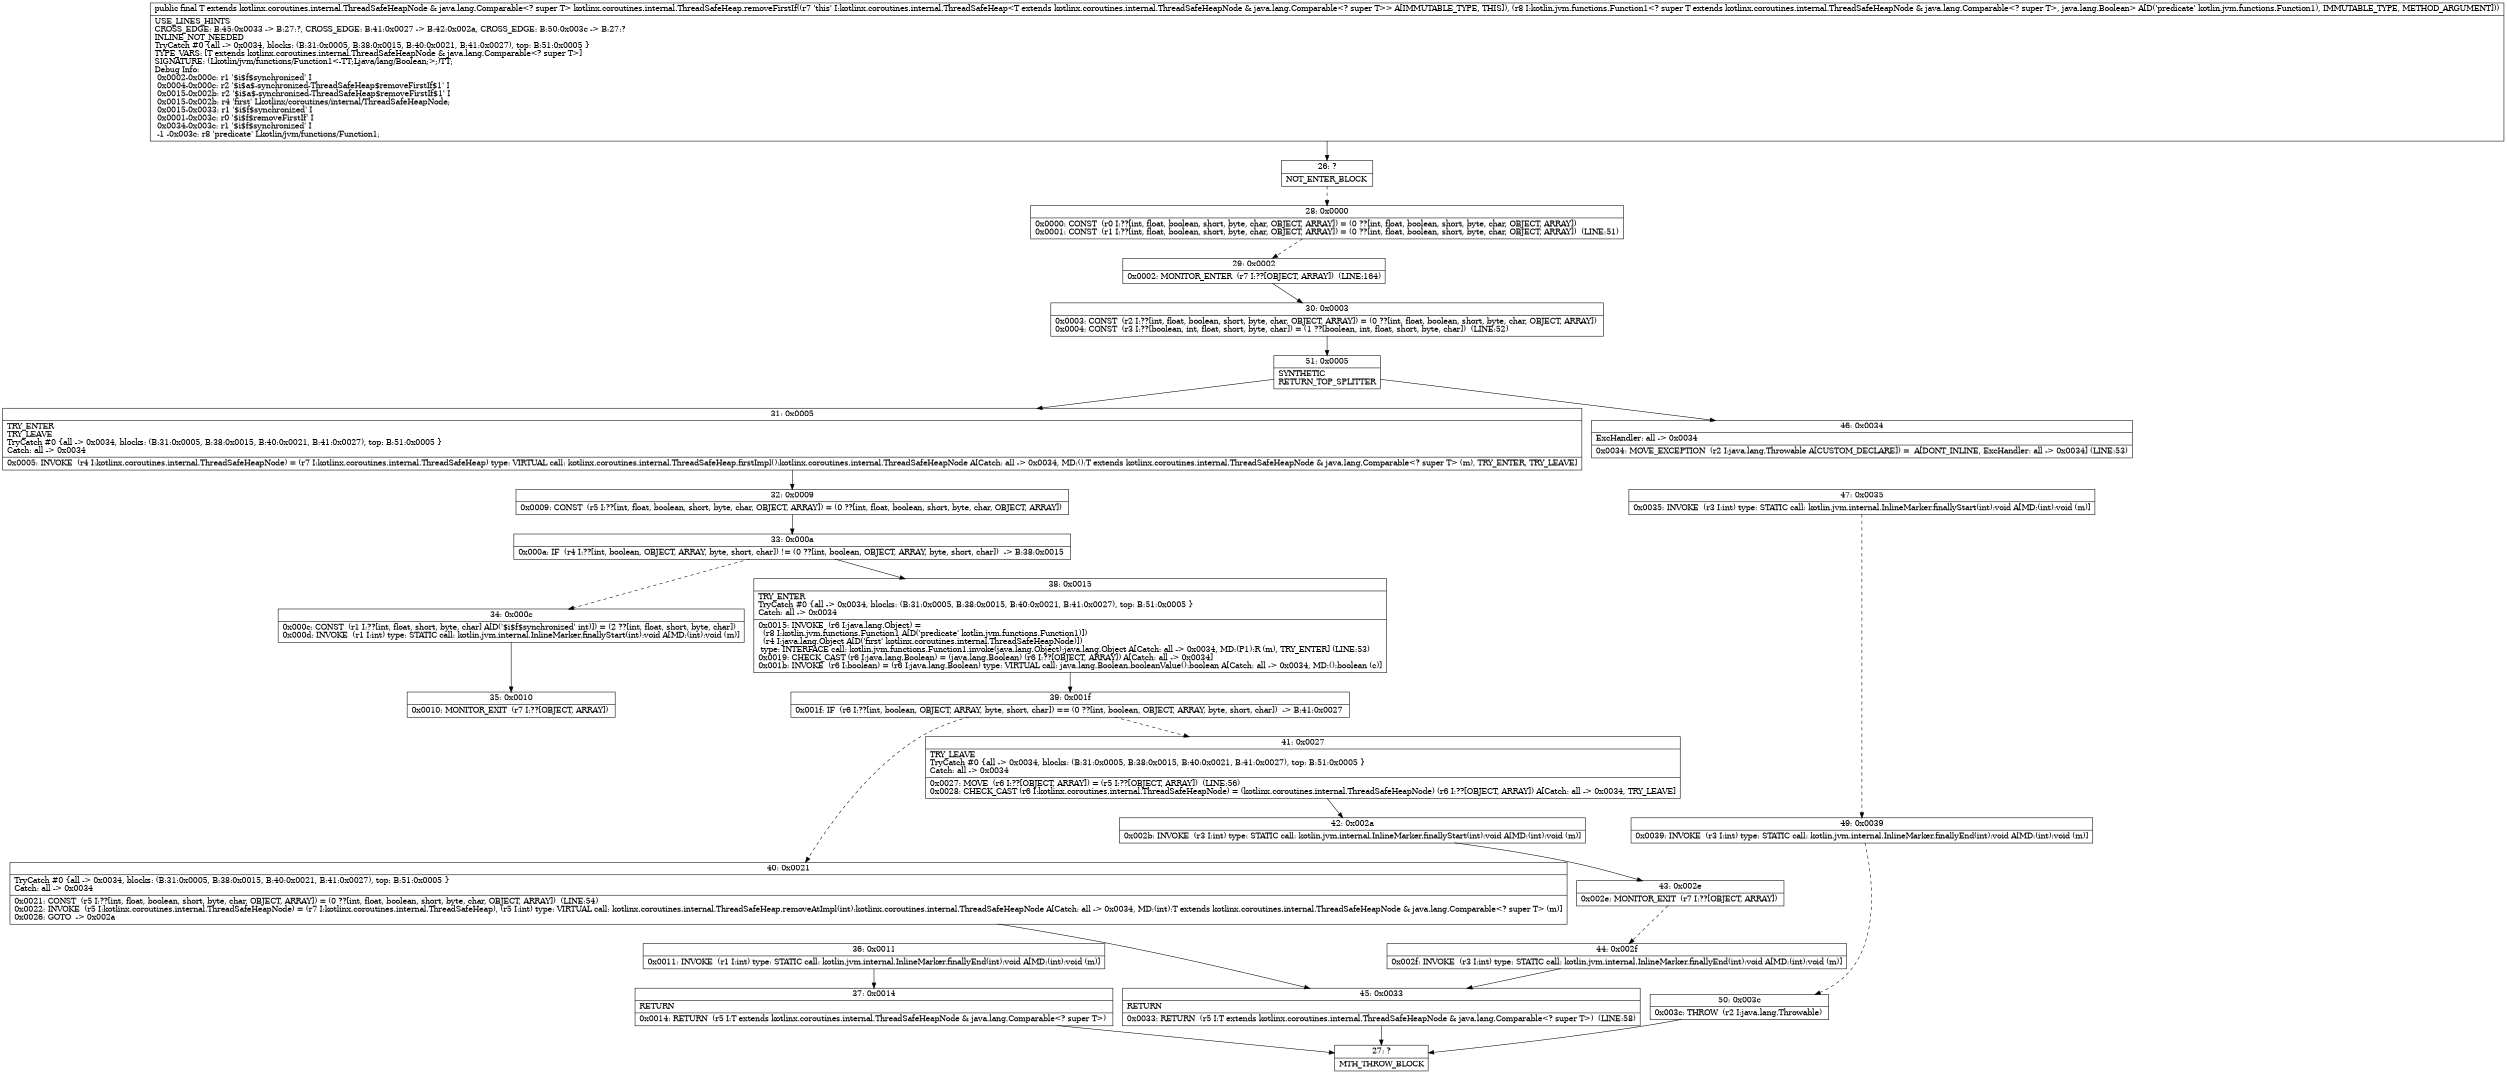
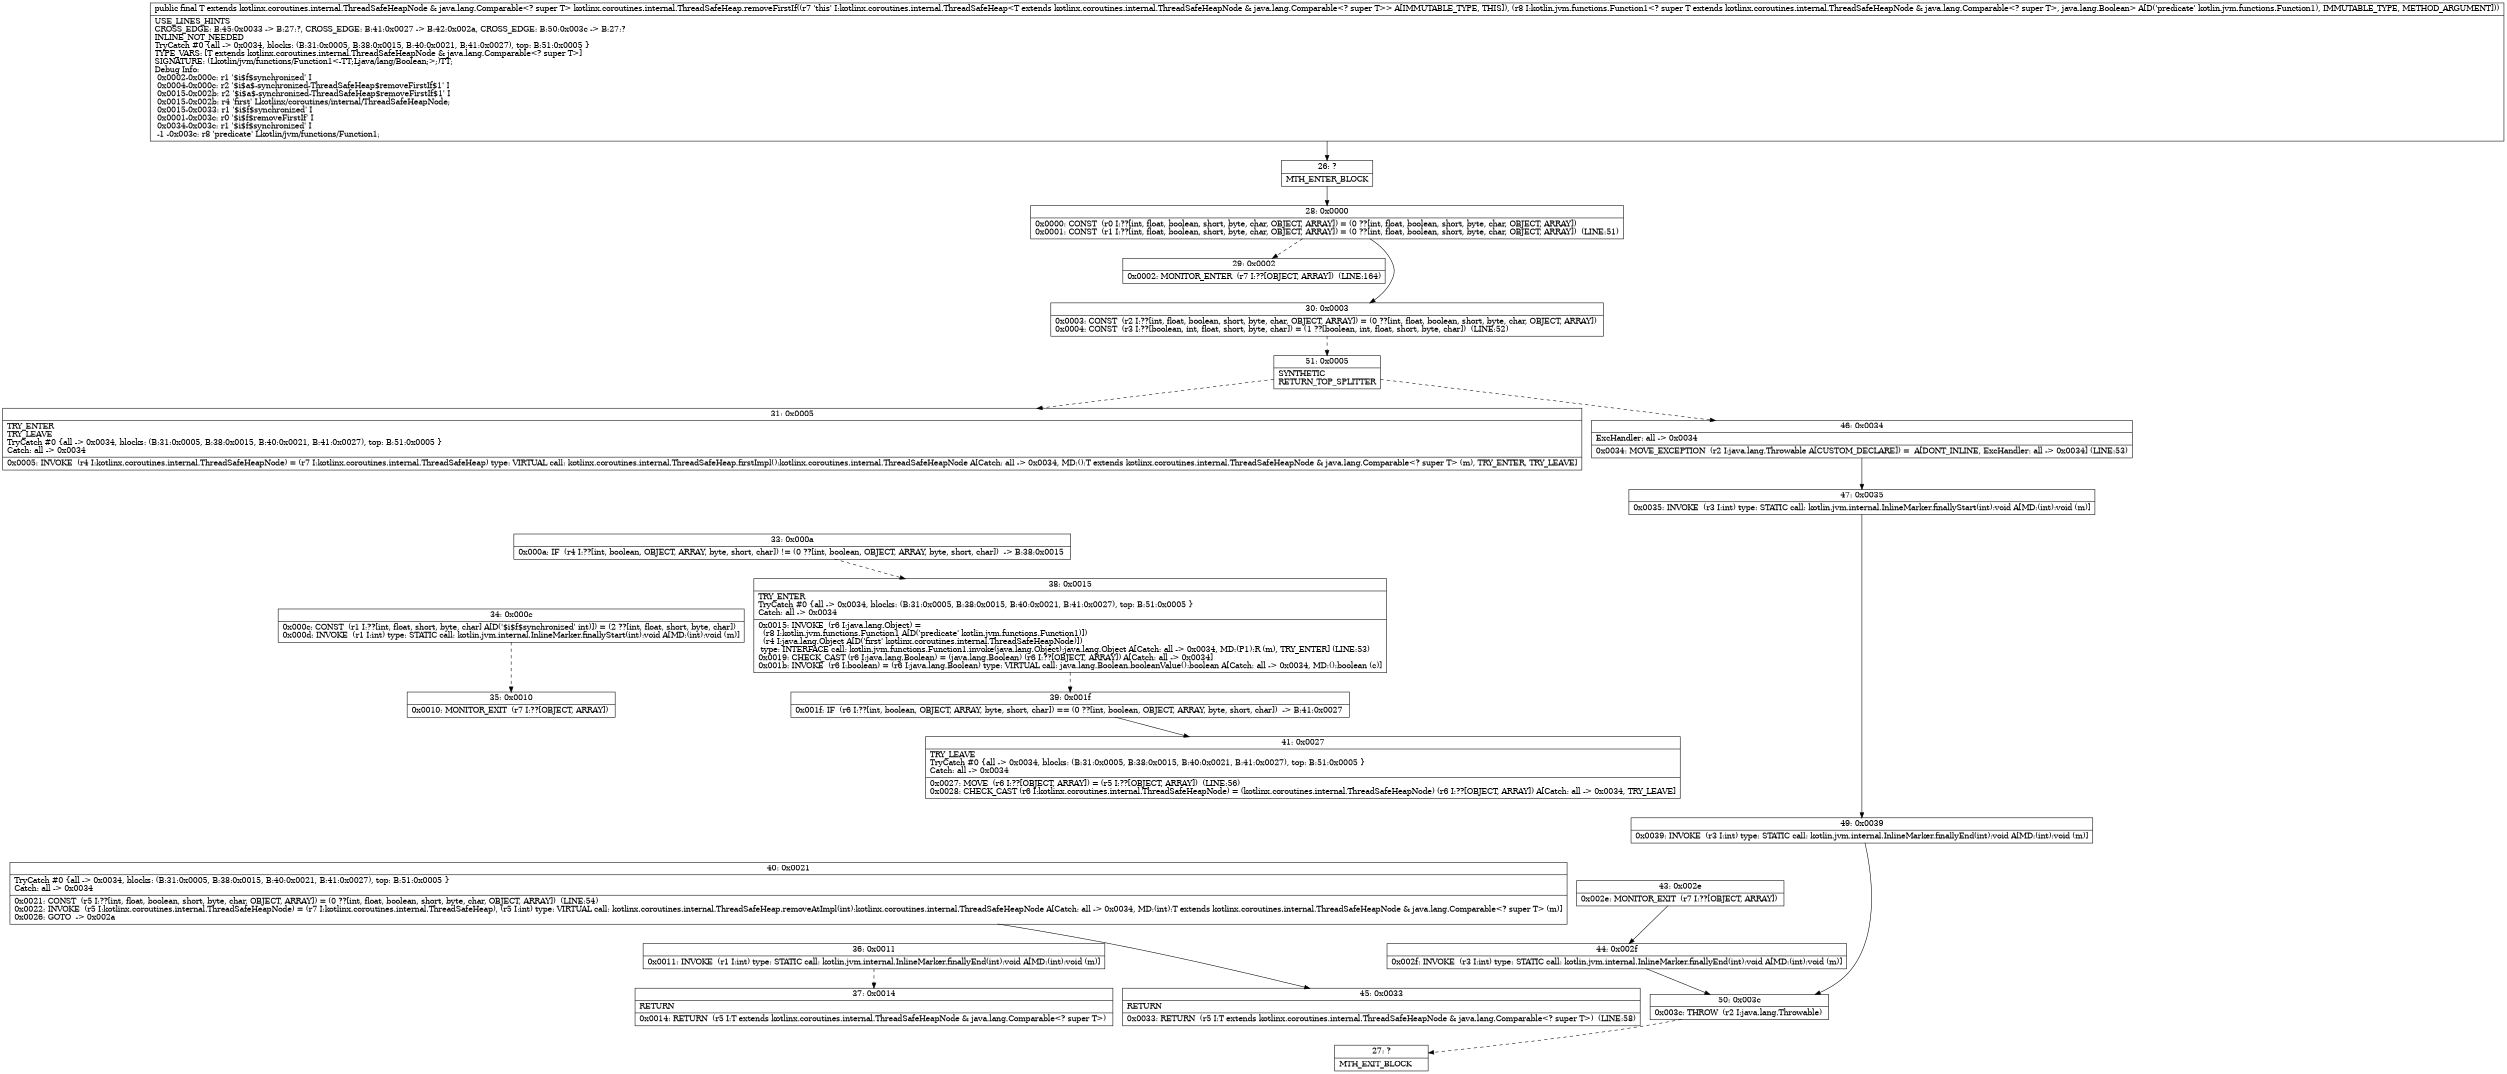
  digraph {
    node [shape=record]
-   n1 [label="{26\:\ ?|NOT_ENTER_BLOCK\l}"]
+   n1 [label="{26\:\ ?|MTH_ENTER_BLOCK\l}"]
    n2 [label="{28\:\ 0x0000|0x0000: CONST  (r0 I:??[int, float, boolean, short, byte, char, OBJECT, ARRAY]) = (0 ??[int, float, boolean, short, byte, char, OBJECT, ARRAY]) \l0x0001: CONST  (r1 I:??[int, float, boolean, short, byte, char, OBJECT, ARRAY]) = (0 ??[int, float, boolean, short, byte, char, OBJECT, ARRAY])  (LINE:51)\l}"]
    n3 [label="{29\:\ 0x0002|0x0002: MONITOR_ENTER  (r7 I:??[OBJECT, ARRAY])  (LINE:164)\l}"]
    n4 [label="{30\:\ 0x0003|0x0003: CONST  (r2 I:??[int, float, boolean, short, byte, char, OBJECT, ARRAY]) = (0 ??[int, float, boolean, short, byte, char, OBJECT, ARRAY]) \l0x0004: CONST  (r3 I:??[boolean, int, float, short, byte, char]) = (1 ??[boolean, int, float, short, byte, char])  (LINE:52)\l}"]
    n5 [label="{51\:\ 0x0005|SYNTHETIC\lRETURN_TOP_SPLITTER\l}"]
    n6 [label="{31\:\ 0x0005|TRY_ENTER\lTRY_LEAVE\lTryCatch #0 \{all \-\> 0x0034, blocks: (B:31:0x0005, B:38:0x0015, B:40:0x0021, B:41:0x0027), top: B:51:0x0005 \}\lCatch: all \-\> 0x0034\l|0x0005: INVOKE  (r4 I:kotlinx.coroutines.internal.ThreadSafeHeapNode) = (r7 I:kotlinx.coroutines.internal.ThreadSafeHeap) type: VIRTUAL call: kotlinx.coroutines.internal.ThreadSafeHeap.firstImpl():kotlinx.coroutines.internal.ThreadSafeHeapNode A[Catch: all \-\> 0x0034, MD:():T extends kotlinx.coroutines.internal.ThreadSafeHeapNode & java.lang.Comparable\<? super T\> (m), TRY_ENTER, TRY_LEAVE]\l}"]
    n7 [label="{46\:\ 0x0034|ExcHandler: all \-\> 0x0034\l|0x0034: MOVE_EXCEPTION  (r2 I:java.lang.Throwable A[CUSTOM_DECLARE]) =  A[DONT_INLINE, ExcHandler: all \-\> 0x0034] (LINE:53)\l}"]
-   n8 [label="{32\:\ 0x0009|0x0009: CONST  (r5 I:??[int, float, boolean, short, byte, char, OBJECT, ARRAY]) = (0 ??[int, float, boolean, short, byte, char, OBJECT, ARRAY]) \l}"]
    n9 [label="{47\:\ 0x0035|0x0035: INVOKE  (r3 I:int) type: STATIC call: kotlin.jvm.internal.InlineMarker.finallyStart(int):void A[MD:(int):void (m)]\l}"]
    n10 [label="{33\:\ 0x000a|0x000a: IF  (r4 I:??[int, boolean, OBJECT, ARRAY, byte, short, char]) != (0 ??[int, boolean, OBJECT, ARRAY, byte, short, char])  \-\> B:38:0x0015 \l}"]
    n11 [label="{34\:\ 0x000c|0x000c: CONST  (r1 I:??[int, float, short, byte, char] A[D('$i$f$synchronized' int)]) = (2 ??[int, float, short, byte, char]) \l0x000d: INVOKE  (r1 I:int) type: STATIC call: kotlin.jvm.internal.InlineMarker.finallyStart(int):void A[MD:(int):void (m)]\l}"]
    n12 [label="{38\:\ 0x0015|TRY_ENTER\lTryCatch #0 \{all \-\> 0x0034, blocks: (B:31:0x0005, B:38:0x0015, B:40:0x0021, B:41:0x0027), top: B:51:0x0005 \}\lCatch: all \-\> 0x0034\l|0x0015: INVOKE  (r6 I:java.lang.Object) = \l  (r8 I:kotlin.jvm.functions.Function1 A[D('predicate' kotlin.jvm.functions.Function1)])\l  (r4 I:java.lang.Object A[D('first' kotlinx.coroutines.internal.ThreadSafeHeapNode)])\l type: INTERFACE call: kotlin.jvm.functions.Function1.invoke(java.lang.Object):java.lang.Object A[Catch: all \-\> 0x0034, MD:(P1):R (m), TRY_ENTER] (LINE:53)\l0x0019: CHECK_CAST (r6 I:java.lang.Boolean) = (java.lang.Boolean) (r6 I:??[OBJECT, ARRAY]) A[Catch: all \-\> 0x0034]\l0x001b: INVOKE  (r6 I:boolean) = (r6 I:java.lang.Boolean) type: VIRTUAL call: java.lang.Boolean.booleanValue():boolean A[Catch: all \-\> 0x0034, MD:():boolean (c)]\l}"]
    n13 [label="{35\:\ 0x0010|0x0010: MONITOR_EXIT  (r7 I:??[OBJECT, ARRAY]) \l}"]
    n14 [label="{39\:\ 0x001f|0x001f: IF  (r6 I:??[int, boolean, OBJECT, ARRAY, byte, short, char]) == (0 ??[int, boolean, OBJECT, ARRAY, byte, short, char])  \-\> B:41:0x0027 \l}"]
    n15 [label="{36\:\ 0x0011|0x0011: INVOKE  (r1 I:int) type: STATIC call: kotlin.jvm.internal.InlineMarker.finallyEnd(int):void A[MD:(int):void (m)]\l}"]
    n16 [label="{37\:\ 0x0014|RETURN\l|0x0014: RETURN  (r5 I:T extends kotlinx.coroutines.internal.ThreadSafeHeapNode & java.lang.Comparable\<? super T\>) \l}"]
-   n17 [label="{27\:\ ?|MTH_THROW_BLOCK\l}"]
+   n17 [label="{27\:\ ?|MTH_EXIT_BLOCK\l}"]
    n18 [label="{40\:\ 0x0021|TryCatch #0 \{all \-\> 0x0034, blocks: (B:31:0x0005, B:38:0x0015, B:40:0x0021, B:41:0x0027), top: B:51:0x0005 \}\lCatch: all \-\> 0x0034\l|0x0021: CONST  (r5 I:??[int, float, boolean, short, byte, char, OBJECT, ARRAY]) = (0 ??[int, float, boolean, short, byte, char, OBJECT, ARRAY])  (LINE:54)\l0x0022: INVOKE  (r5 I:kotlinx.coroutines.internal.ThreadSafeHeapNode) = (r7 I:kotlinx.coroutines.internal.ThreadSafeHeap), (r5 I:int) type: VIRTUAL call: kotlinx.coroutines.internal.ThreadSafeHeap.removeAtImpl(int):kotlinx.coroutines.internal.ThreadSafeHeapNode A[Catch: all \-\> 0x0034, MD:(int):T extends kotlinx.coroutines.internal.ThreadSafeHeapNode & java.lang.Comparable\<? super T\> (m)]\l0x0026: GOTO  \-\> 0x002a \l}"]
    n19 [label="{41\:\ 0x0027|TRY_LEAVE\lTryCatch #0 \{all \-\> 0x0034, blocks: (B:31:0x0005, B:38:0x0015, B:40:0x0021, B:41:0x0027), top: B:51:0x0005 \}\lCatch: all \-\> 0x0034\l|0x0027: MOVE  (r6 I:??[OBJECT, ARRAY]) = (r5 I:??[OBJECT, ARRAY])  (LINE:56)\l0x0028: CHECK_CAST (r6 I:kotlinx.coroutines.internal.ThreadSafeHeapNode) = (kotlinx.coroutines.internal.ThreadSafeHeapNode) (r6 I:??[OBJECT, ARRAY]) A[Catch: all \-\> 0x0034, TRY_LEAVE]\l}"]
    n20 [label="{45\:\ 0x0033|RETURN\l|0x0033: RETURN  (r5 I:T extends kotlinx.coroutines.internal.ThreadSafeHeapNode & java.lang.Comparable\<? super T\>)  (LINE:58)\l}"]
-   n21 [label="{42\:\ 0x002a|0x002b: INVOKE  (r3 I:int) type: STATIC call: kotlin.jvm.internal.InlineMarker.finallyStart(int):void A[MD:(int):void (m)]\l}"]
    n22 [label="{43\:\ 0x002e|0x002e: MONITOR_EXIT  (r7 I:??[OBJECT, ARRAY]) \l}"]
    n23 [label="{44\:\ 0x002f|0x002f: INVOKE  (r3 I:int) type: STATIC call: kotlin.jvm.internal.InlineMarker.finallyEnd(int):void A[MD:(int):void (m)]\l}"]
    n24 [label="{49\:\ 0x0039|0x0039: INVOKE  (r3 I:int) type: STATIC call: kotlin.jvm.internal.InlineMarker.finallyEnd(int):void A[MD:(int):void (m)]\l}"]
    n25 [label="{50\:\ 0x003c|0x003c: THROW  (r2 I:java.lang.Throwable) \l}"]
    n26 [label="{public final T extends kotlinx.coroutines.internal.ThreadSafeHeapNode & java.lang.Comparable\<? super T\> kotlinx.coroutines.internal.ThreadSafeHeap.removeFirstIf((r7 'this' I:kotlinx.coroutines.internal.ThreadSafeHeap\<T extends kotlinx.coroutines.internal.ThreadSafeHeapNode & java.lang.Comparable\<? super T\>\> A[IMMUTABLE_TYPE, THIS]), (r8 I:kotlin.jvm.functions.Function1\<? super T extends kotlinx.coroutines.internal.ThreadSafeHeapNode & java.lang.Comparable\<? super T\>, java.lang.Boolean\> A[D('predicate' kotlin.jvm.functions.Function1), IMMUTABLE_TYPE, METHOD_ARGUMENT]))  | USE_LINES_HINTS\lCROSS_EDGE: B:45:0x0033 \-\> B:27:?, CROSS_EDGE: B:41:0x0027 \-\> B:42:0x002a, CROSS_EDGE: B:50:0x003c \-\> B:27:?\lINLINE_NOT_NEEDED\lTryCatch #0 \{all \-\> 0x0034, blocks: (B:31:0x0005, B:38:0x0015, B:40:0x0021, B:41:0x0027), top: B:51:0x0005 \}\lTYPE_VARS: [T extends kotlinx.coroutines.internal.ThreadSafeHeapNode & java.lang.Comparable\<? super T\>]\lSIGNATURE: (Lkotlin\/jvm\/functions\/Function1\<\-TT;Ljava\/lang\/Boolean;\>;)TT;\lDebug Info:\l  0x0002\-0x000c: r1 '$i$f$synchronized' I\l  0x0004\-0x000c: r2 '$i$a$\-synchronized\-ThreadSafeHeap$removeFirstIf$1' I\l  0x0015\-0x002b: r2 '$i$a$\-synchronized\-ThreadSafeHeap$removeFirstIf$1' I\l  0x0015\-0x002b: r4 'first' Lkotlinx\/coroutines\/internal\/ThreadSafeHeapNode;\l  0x0015\-0x0033: r1 '$i$f$synchronized' I\l  0x0001\-0x003c: r0 '$i$f$removeFirstIf' I\l  0x0034\-0x003c: r1 '$i$f$synchronized' I\l  \-1 \-0x003c: r8 'predicate' Lkotlin\/jvm\/functions\/Function1;\l}"]
-   n1 -> n2 [style=dashed]
+   n1 -> n2
    n2 -> n3 [style=dashed]
-   n3 -> n4
-   n4 -> n5
-   n5 -> n6
-   n5 -> n7
-   n6 -> n8
-   n8 -> n10
-   n9 -> n24 [style=dashed]
-   n10 -> n11 [style=dashed]
-   n10 -> n12
-   n11 -> n13
-   n12 -> n14
-   n14 -> n18 [style=dashed]
-   n14 -> n19 [style=dashed]
-   n15 -> n16
-   n16 -> n17
+   n2 -> n4
+   n4 -> n5 [style=dashed]
+   n5 -> n6 [style=dashed]
+   n5 -> n7 [style=dashed]
+   n7 -> n9
+   n9 -> n24
+   n10 -> n12 [style=dashed]
+   n11 -> n13 [style=dashed]
+   n12 -> n14 [style=dashed]
+   n14 -> n19
+   n15 -> n16 [style=dashed]
    n18 -> n20
-   n19 -> n21
-   n20 -> n17
-   n21 -> n22
-   n22 -> n23 [style=dashed]
-   n23 -> n20
-   n24 -> n25 [style=dashed]
-   n25 -> n17
+   n22 -> n23
+   n23 -> n25
+   n24 -> n25
+   n25 -> n17 [style=dashed]
    n26 -> n1
  }
